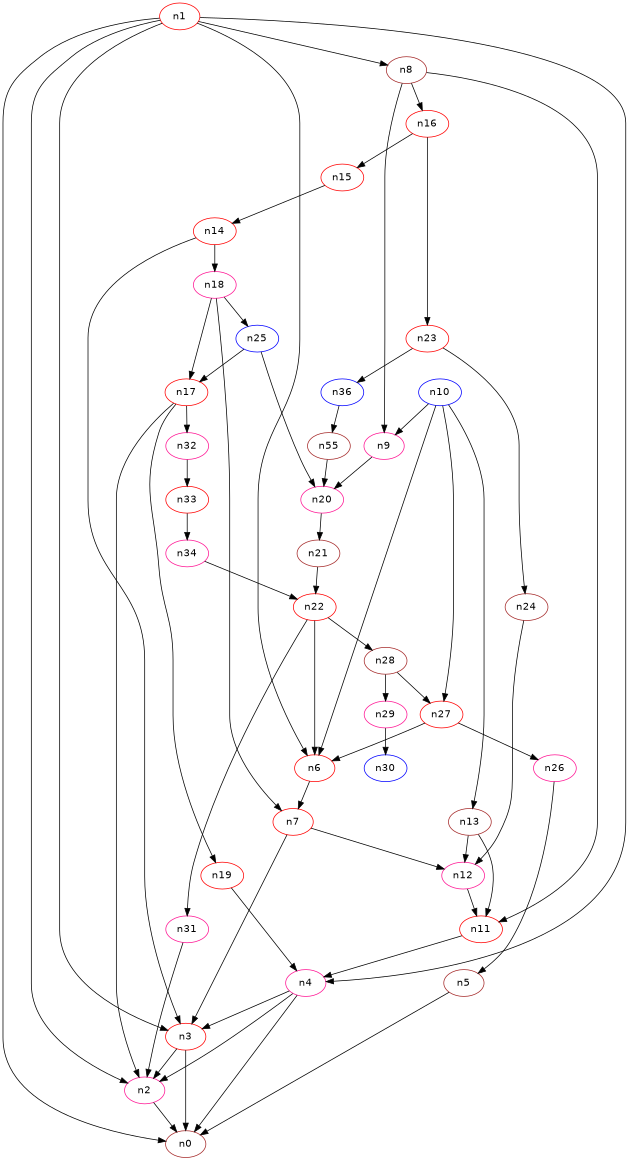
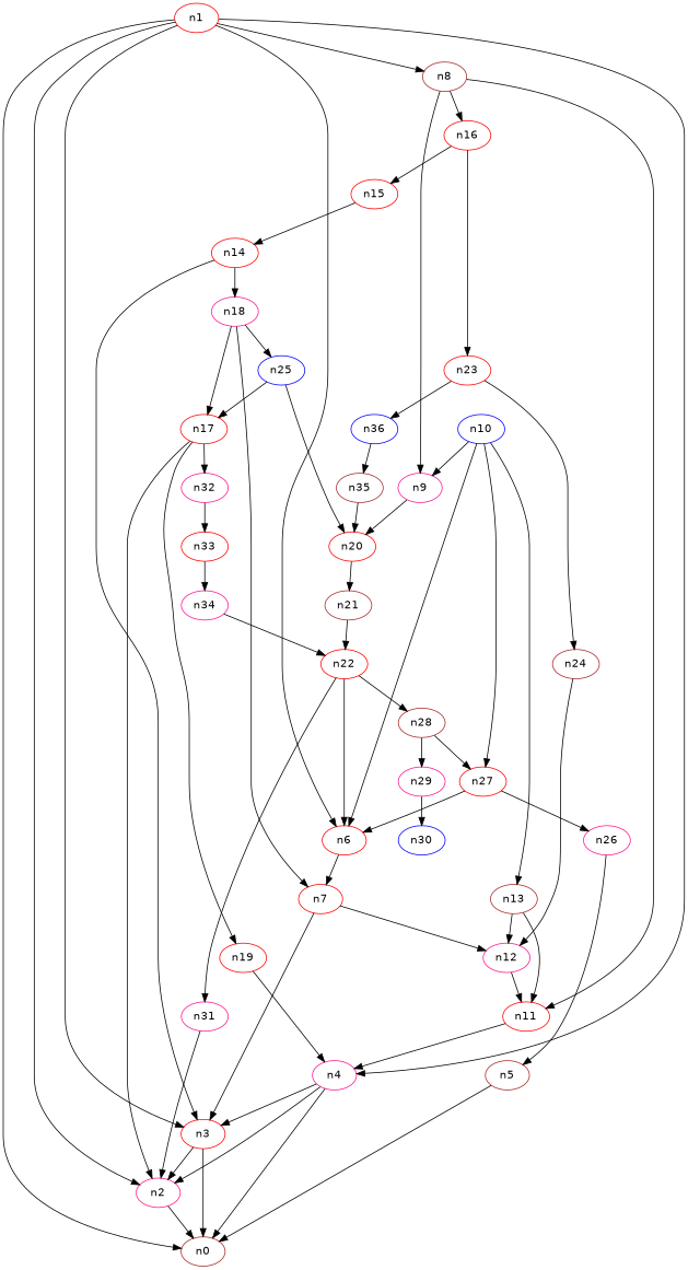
  digraph {
    fontname="DejaVu Sans"
    node [color=red fontname="DejaVu Sans"]
    edge [fontname="DejaVu Sans"]
    n0 [color=brown]
    n1
    n2 [color=deeppink]
    n3
    n4 [color=deeppink]
    n6
    n8 [color=brown]
    n7
    n9 [color=deeppink]
    n11
    n16
    n12 [color=deeppink]
-   n20 [color=deeppink]
+   n20
    n15
    n23
    n5 [color=brown]
    n10 [color=blue]
    n13 [color=brown]
    n27
    n21 [color=brown]
    n14
    n24 [color=brown]
    n36 [color=blue]
    n26 [color=deeppink]
    n22
    n18 [color=deeppink]
    n17
    n25 [color=blue]
    n19
    n32 [color=deeppink]
-   n35 [color=brown label=n55]
+   n35 [color=brown]
    n33
    n34 [color=deeppink]
    n28 [color=brown]
    n31 [color=deeppink]
    n29 [color=deeppink]
    n30 [color=blue]
    n1 -> n0
    n1 -> n2
    n1 -> n3
    n1 -> n4
    n1 -> n6
    n1 -> n8
    n2 -> n0
    n3 -> n0
    n3 -> n2
    n4 -> n0
    n4 -> n2
    n4 -> n3
    n6 -> n7
    n8 -> n9
    n8 -> n11
    n8 -> n16
    n7 -> n3
    n7 -> n12
    n9 -> n20
    n11 -> n4
    n16 -> n15
    n16 -> n23
    n12 -> n11
    n20 -> n21
    n15 -> n14
    n23 -> n24
    n23 -> n36
    n5 -> n0
    n10 -> n6
    n10 -> n9
    n10 -> n13
    n10 -> n27
    n13 -> n11
    n13 -> n12
    n27 -> n6
    n27 -> n26
    n21 -> n22
    n14 -> n3
    n14 -> n18
    n24 -> n12
    n36 -> n35
    n26 -> n5
    n22 -> n6
    n22 -> n28
    n22 -> n31
    n18 -> n7
    n18 -> n17
    n18 -> n25
    n17 -> n2
    n17 -> n19
    n17 -> n32
    n25 -> n20
    n25 -> n17
    n19 -> n4
    n32 -> n33
    n35 -> n20
    n33 -> n34
    n34 -> n22
    n28 -> n27
    n28 -> n29
    n31 -> n2
    n29 -> n30
  }
